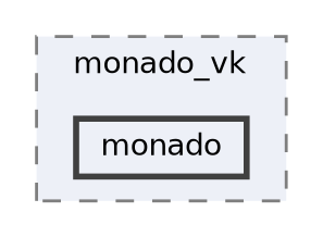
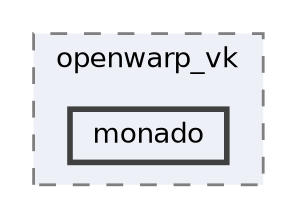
  digraph {
    compound=true
    n1 [color=grey25 fillcolor="#edf0f7" fontname=Helvetica fontsize=10 height=0.2 label=monado shape=box style="filled,bold" width=0.4]
    subgraph cluster_1 {
      bgcolor="#edf0f7"
      fontname=Helvetica
      fontsize=10
-     label=monado_vk
+     label=openwarp_vk
      pencolor=grey50
      style="filled,dashed"
      n1
    }
  }
